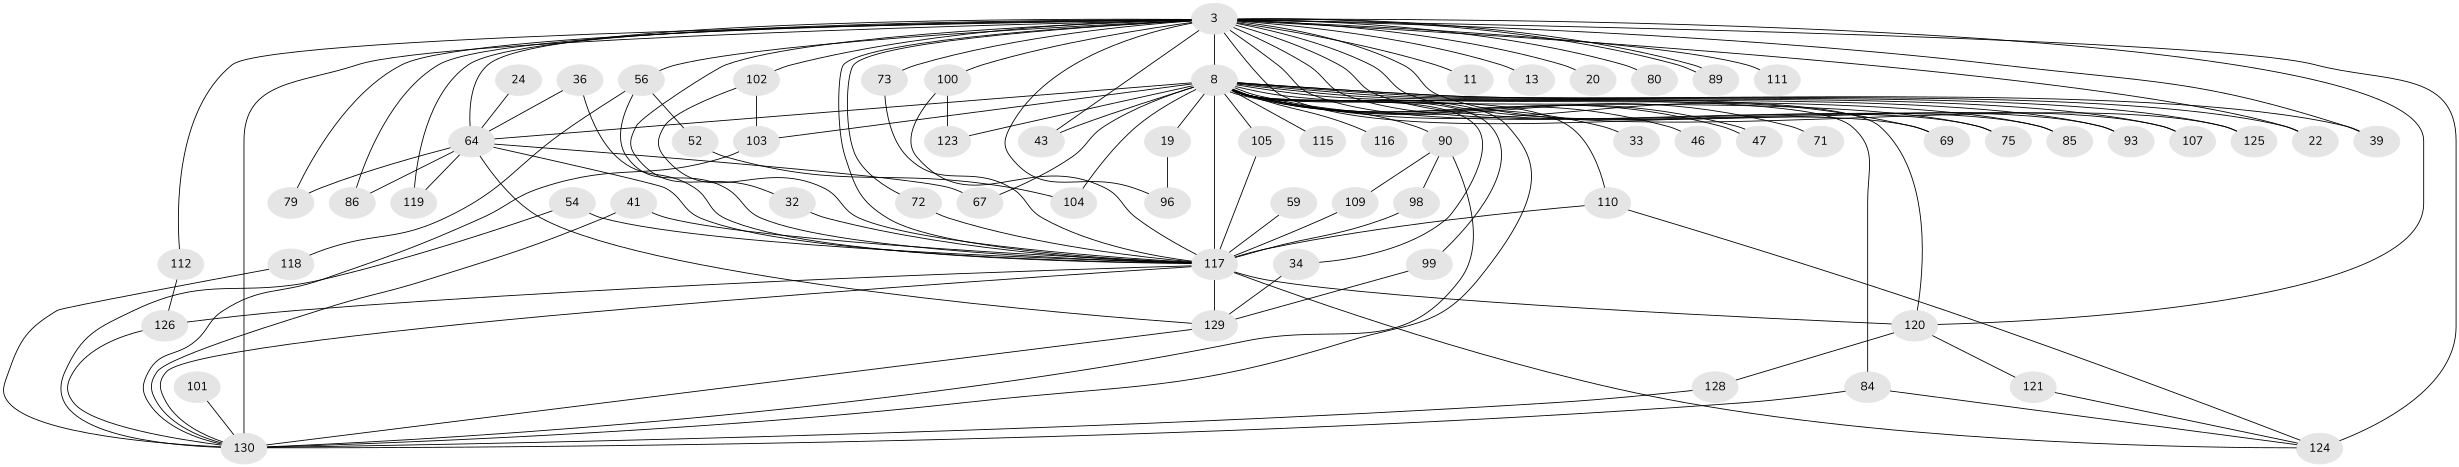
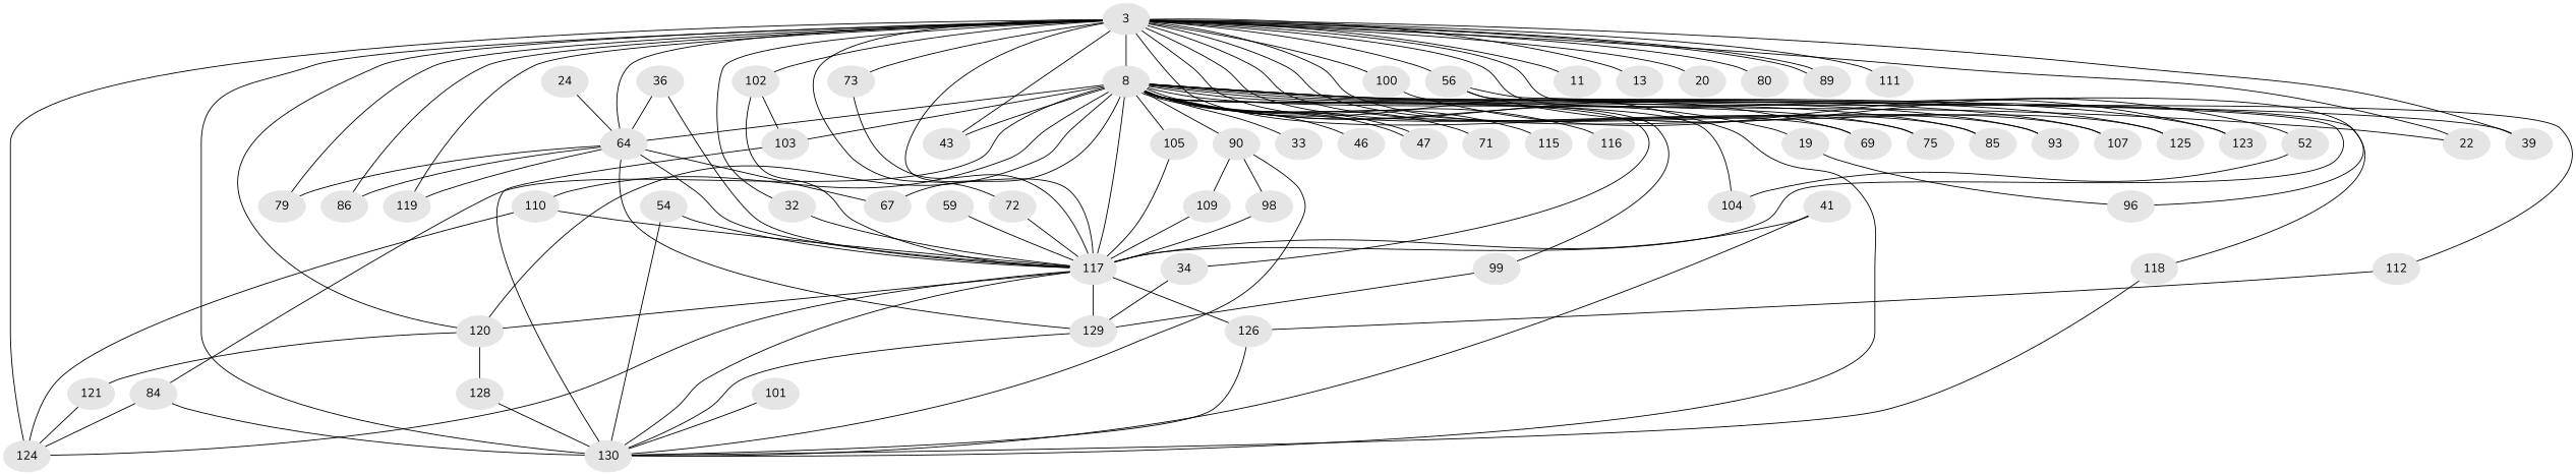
  graph {
    fontname=Nunito
    node [color=gray90 fontname=Nunito style=filled]
    edge [fontname=Nunito]
    3 [super="+2"]
    8 [super="+1+7"]
    11
    13
    20
    22
    32
    39
    43
    56 [super="+28"]
    64 [super="+10"]
    69
    72
    73
    75 [super="+12"]
    79
    80
    85
    86
    89
    93
    96 [super="+30"]
    100 [super="+53"]
    102 [super="+63"]
    107 [super="+35"]
    111
    112
    117 [super="+66+113+83+74"]
    119 [super="+95"]
    120 [super="+108"]
    124 [super="+65+17"]
    125
    130 [super="+97+114+106+52+77"]
    19
    33
    34
    46
    47
    67
    71
    84 [super="+81+18"]
    90 [super="+82"]
    99
    103 [super="+78"]
    104 [super="+60"]
    105 [super="+88"]
    110 [super="+68"]
    115
    116
    123
    n51 [label=52]
    118
    129 [super="+38+122"]
    126 [super="+94"]
    121
    128
    98
    109
    24
    36
    41
    54
    59
    101 [super="+62"]
    3 -- 8 [weight=8]
    3 -- 11 [weight=2]
    3 -- 13 [weight=2]
    3 -- 20 [weight=2]
    3 -- 22
    3 -- 32
    3 -- 39
    3 -- 43
    3 -- 56 [weight=2]
    3 -- 64 [weight=4]
    3 -- 69
    3 -- 72
    3 -- 73
    3 -- 75
    3 -- 79
    3 -- 80 [weight=2]
    3 -- 85
    3 -- 86
    3 -- 89
    3 -- 89
    3 -- 93
    3 -- 96
    3 -- 100 [weight=2]
    3 -- 102 [weight=2]
    3 -- 107
    3 -- 111 [weight=2]
    3 -- 112
    3 -- 117 [weight=5]
    3 -- 119
    3 -- 120 [weight=3]
    3 -- 124 [weight=4]
    3 -- 125
    3 -- 130 [weight=8]
    8 -- 22
    8 -- 39
    8 -- 43
    8 -- 64 [weight=9]
    8 -- 69
    8 -- 75 [weight=2]
    8 -- 85
    8 -- 93
    8 -- 107
    8 -- 117 [weight=14]
    8 -- 120 [weight=2]
    8 -- 125
    8 -- 130
    8 -- 19 [weight=2]
    8 -- 33 [weight=2]
    8 -- 34
    8 -- 46 [weight=2]
    8 -- 47
    8 -- 47
    8 -- 67
    8 -- 71 [weight=2]
    8 -- 84 [weight=2]
    8 -- 90 [weight=5]
    8 -- 99
    8 -- 103
    8 -- 104 [weight=3]
    8 -- 105 [weight=2]
    8 -- 110
    8 -- 115 [weight=2]
    8 -- 116 [weight=2]
    8 -- 123
    32 -- 117
    56 -- 117
    56 -- n51
    56 -- 118
    64 -- 79
    64 -- 86
    64 -- 117 [weight=5]
    64 -- 119 [weight=2]
    64 -- 67
    64 -- 129 [weight=2]
    72 -- 117
    73 -- 117
-   100 -- 117
    100 -- 123
    102 -- 117
    102 -- 103
    112 -- 126
    117 -- 120 [weight=4]
    117 -- 124
    117 -- 130
    117 -- 129 [weight=6]
    117 -- 126 [weight=2]
    120 -- 121
    120 -- 128
    19 -- 96
    34 -- 129
    84 -- 124
    84 -- 130 [weight=2]
    90 -- 130
    90 -- 98
    90 -- 109
    99 -- 129
    103 -- 130
    105 -- 117
    110 -- 117
    110 -- 124
    n51 -- 104
    118 -- 130
    129 -- 130
    126 -- 130 [weight=2]
    121 -- 124
    128 -- 130
    98 -- 117
    109 -- 117
    24 -- 64
    36 -- 64 [weight=2]
    36 -- 117
    41 -- 117
    41 -- 130
    54 -- 117
    54 -- 130
    59 -- 117 [weight=2]
    101 -- 130 [weight=3]
  }
